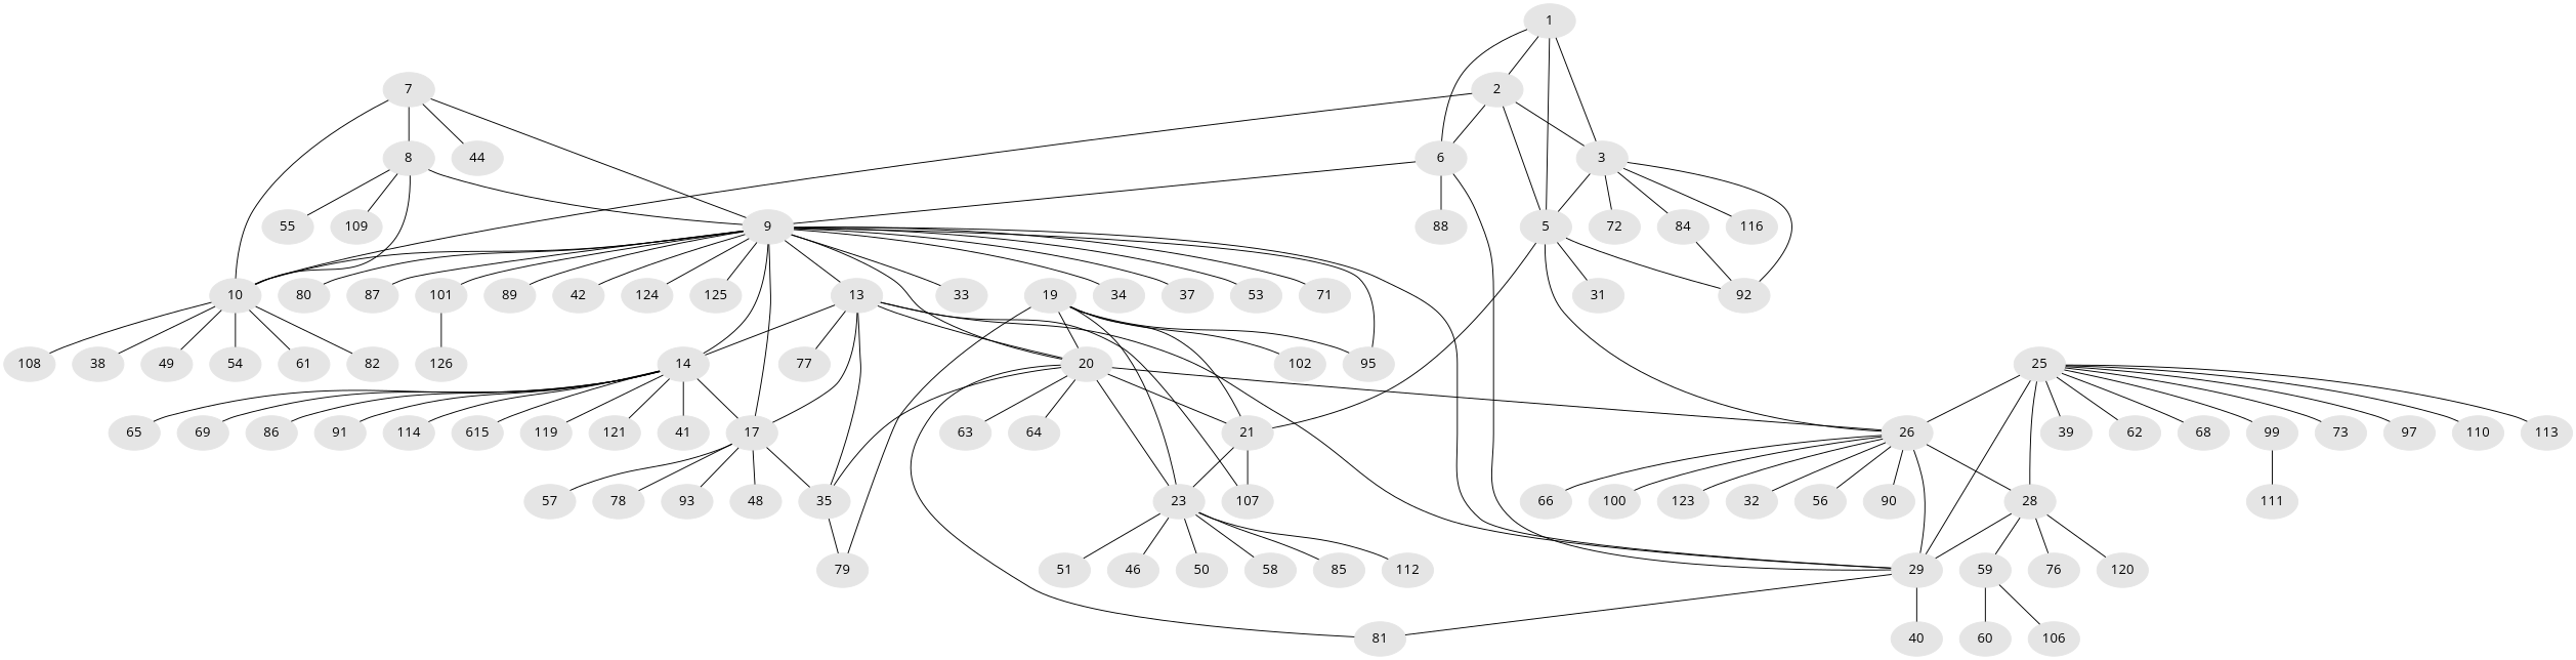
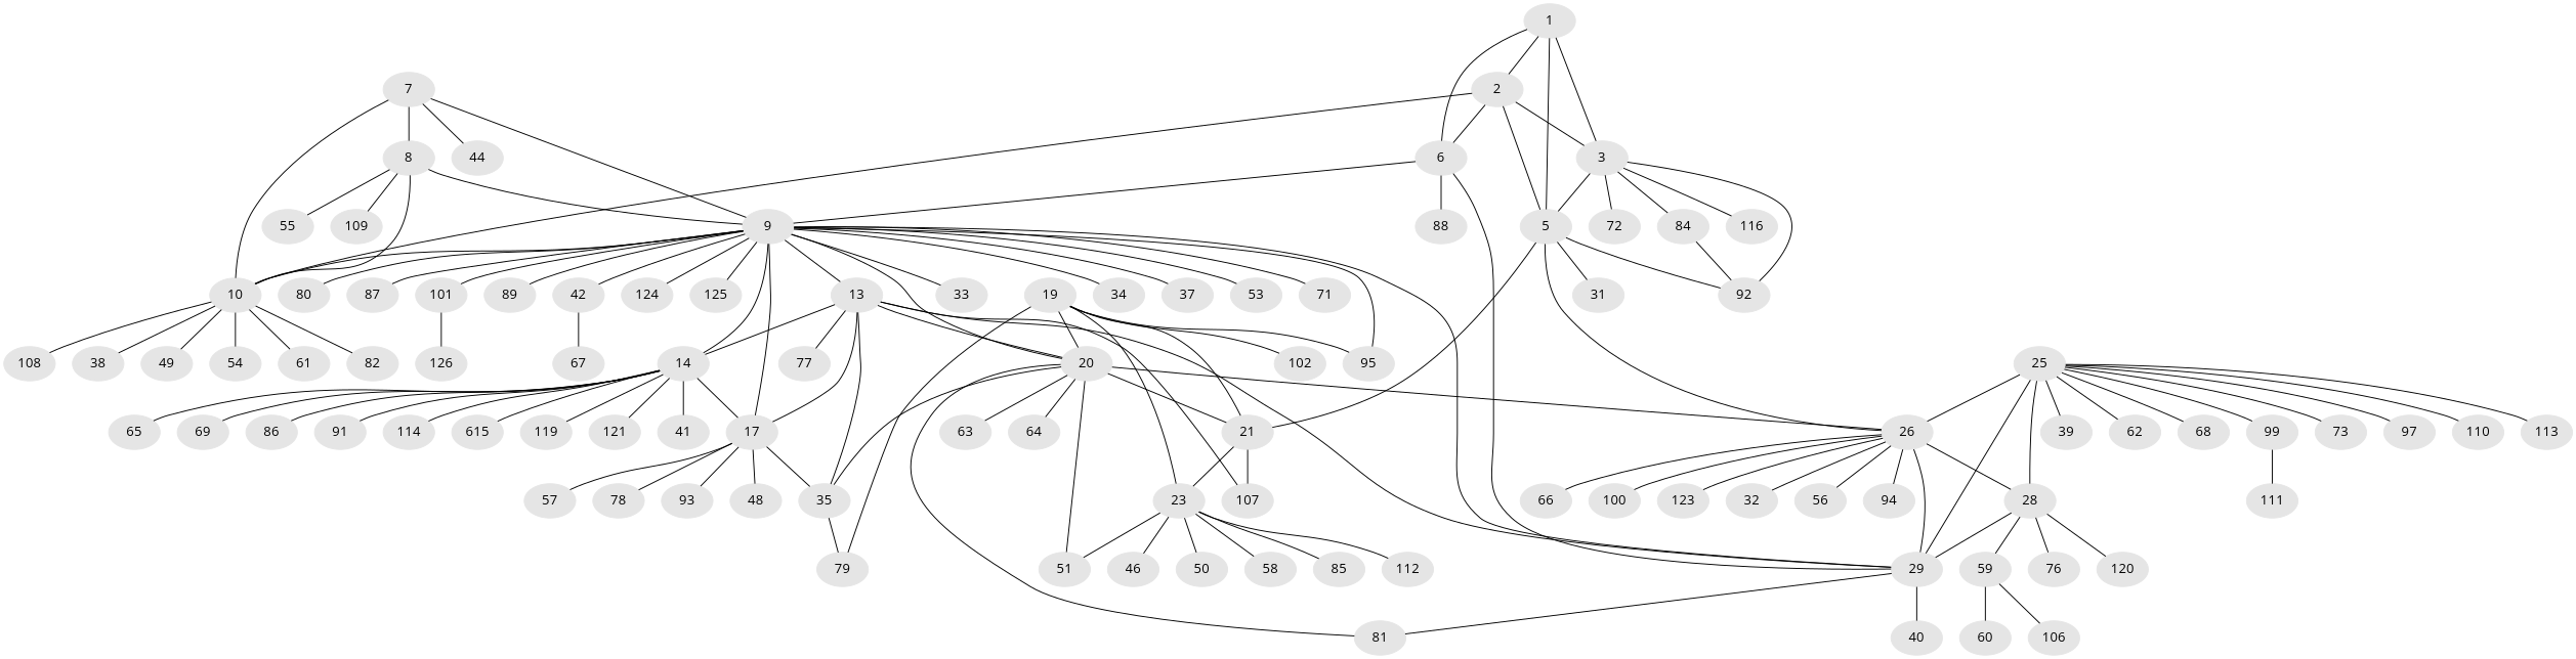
  graph {
    fontname="Open Sans"
    node [color=gray90 fontname="Open Sans" style=filled]
    edge [fontname="Open Sans"]
    2 [super="+43"]
    3 [super="+4"]
    5 [super="+45"]
    6 [super="+52"]
    10 [super="+12"]
    1
    72
    84 [super="+118"]
    116
    92
    21 [super="+24"]
    26 [super="+27"]
    31
    9 [super="+15"]
    29 [super="+98"]
    88
    38
    49
    54
    61 [super="+75"]
    82
    108
    23 [super="+47"]
    107
    28 [super="+66"]
    32
    56
-   94 [label=90]
+   94
    n29 [label=66]
    100
    123
    13 [super="+117"]
    14 [super="+16"]
    17 [super="+18"]
    20 [super="+22"]
    33
    34 [super="+103"]
    37
    42
    53
    71
    80
    87
    89
    95
    101
    124
    125
    81
    40
    7 [super="+90"]
    8 [super="+11"]
    44
    55
    109
    35 [super="+36"]
    77
    41
    65
    69
    86
    91
    114
    n64 [label=615]
    119
    121
    48
    57
    78
    93
    63
    64
+   67
    126
    79 [super="+122"]
    59 [super="+104"]
    60
    106
    19 [super="+83"]
    102
    46
    50
    51
    58
    85
    112
    25 [super="+30"]
    39
    62
    68 [super="+70"]
    73
    97
    99 [super="+105"]
    110
    113
    76
    120
    111
    2 -- 3 [weight=2]
    2 -- 5
    2 -- 6
    2 -- 10
    3 -- 5 [weight=2]
    3 -- 72
    3 -- 84
    3 -- 116
    3 -- 92 [weight=2]
    5 -- 92
    5 -- 21
    5 -- 26
    5 -- 31
    6 -- 9 [weight=2]
    6 -- 29
    6 -- 88
    10 -- 38
    10 -- 49
    10 -- 54
    10 -- 61
    10 -- 82
    10 -- 108
    1 -- 2
    1 -- 3 [weight=2]
    1 -- 5
    1 -- 6
    84 -- 92
    21 -- 23 [weight=2]
    21 -- 107
    26 -- 29 [weight=2]
    26 -- 28 [weight=2]
    26 -- 32
    26 -- 56
    26 -- 94
    26 -- n29
    26 -- 100
    26 -- 123
    9 -- 10 [weight=2]
    9 -- 29
    9 -- 13
    9 -- 14 [weight=2]
    9 -- 17 [weight=2]
    9 -- 20
    9 -- 33
    9 -- 34
    9 -- 37
    9 -- 42
    9 -- 53
    9 -- 71
    9 -- 80
    9 -- 87
    9 -- 89
    9 -- 95
    9 -- 101
    9 -- 124
    9 -- 125
    29 -- 81
    29 -- 40
    23 -- 46
    23 -- 50
    23 -- 51
    23 -- 58
    23 -- 85
    23 -- 112
    28 -- 29
    28 -- 59
    28 -- 76
    28 -- 120
    13 -- 29
    13 -- 107
    13 -- 14 [weight=2]
    13 -- 17 [weight=2]
    13 -- 20
    13 -- 35
    13 -- 77
    14 -- 17 [weight=4]
    14 -- 41
    14 -- 65
    14 -- 69
    14 -- 86
    14 -- 91
    14 -- 114
    14 -- n64
    14 -- 119
    14 -- 121
    17 -- 35
    17 -- 48
    17 -- 57
    17 -- 78
    17 -- 93
    20 -- 21 [weight=4]
    20 -- 26
-   20 -- 23 [weight=2]
+   20 -- 51 [weight=2]
    20 -- 81
    20 -- 35
    20 -- 63
    20 -- 64
+   42 -- 67
    101 -- 126
    7 -- 10 [weight=2]
    7 -- 9
    7 -- 8 [weight=2]
    7 -- 44
    8 -- 10 [weight=4]
    8 -- 9 [weight=2]
    8 -- 55
    8 -- 109
    35 -- 79
    59 -- 60
    59 -- 106
    19 -- 21 [weight=2]
    19 -- 23
    19 -- 20 [weight=2]
    19 -- 95
    19 -- 79
    19 -- 102
    25 -- 26 [weight=4]
    25 -- 29 [weight=2]
    25 -- 28 [weight=2]
    25 -- 39
    25 -- 62
    25 -- 68
    25 -- 73
    25 -- 97
    25 -- 99
    25 -- 110
    25 -- 113
    99 -- 111
  }
